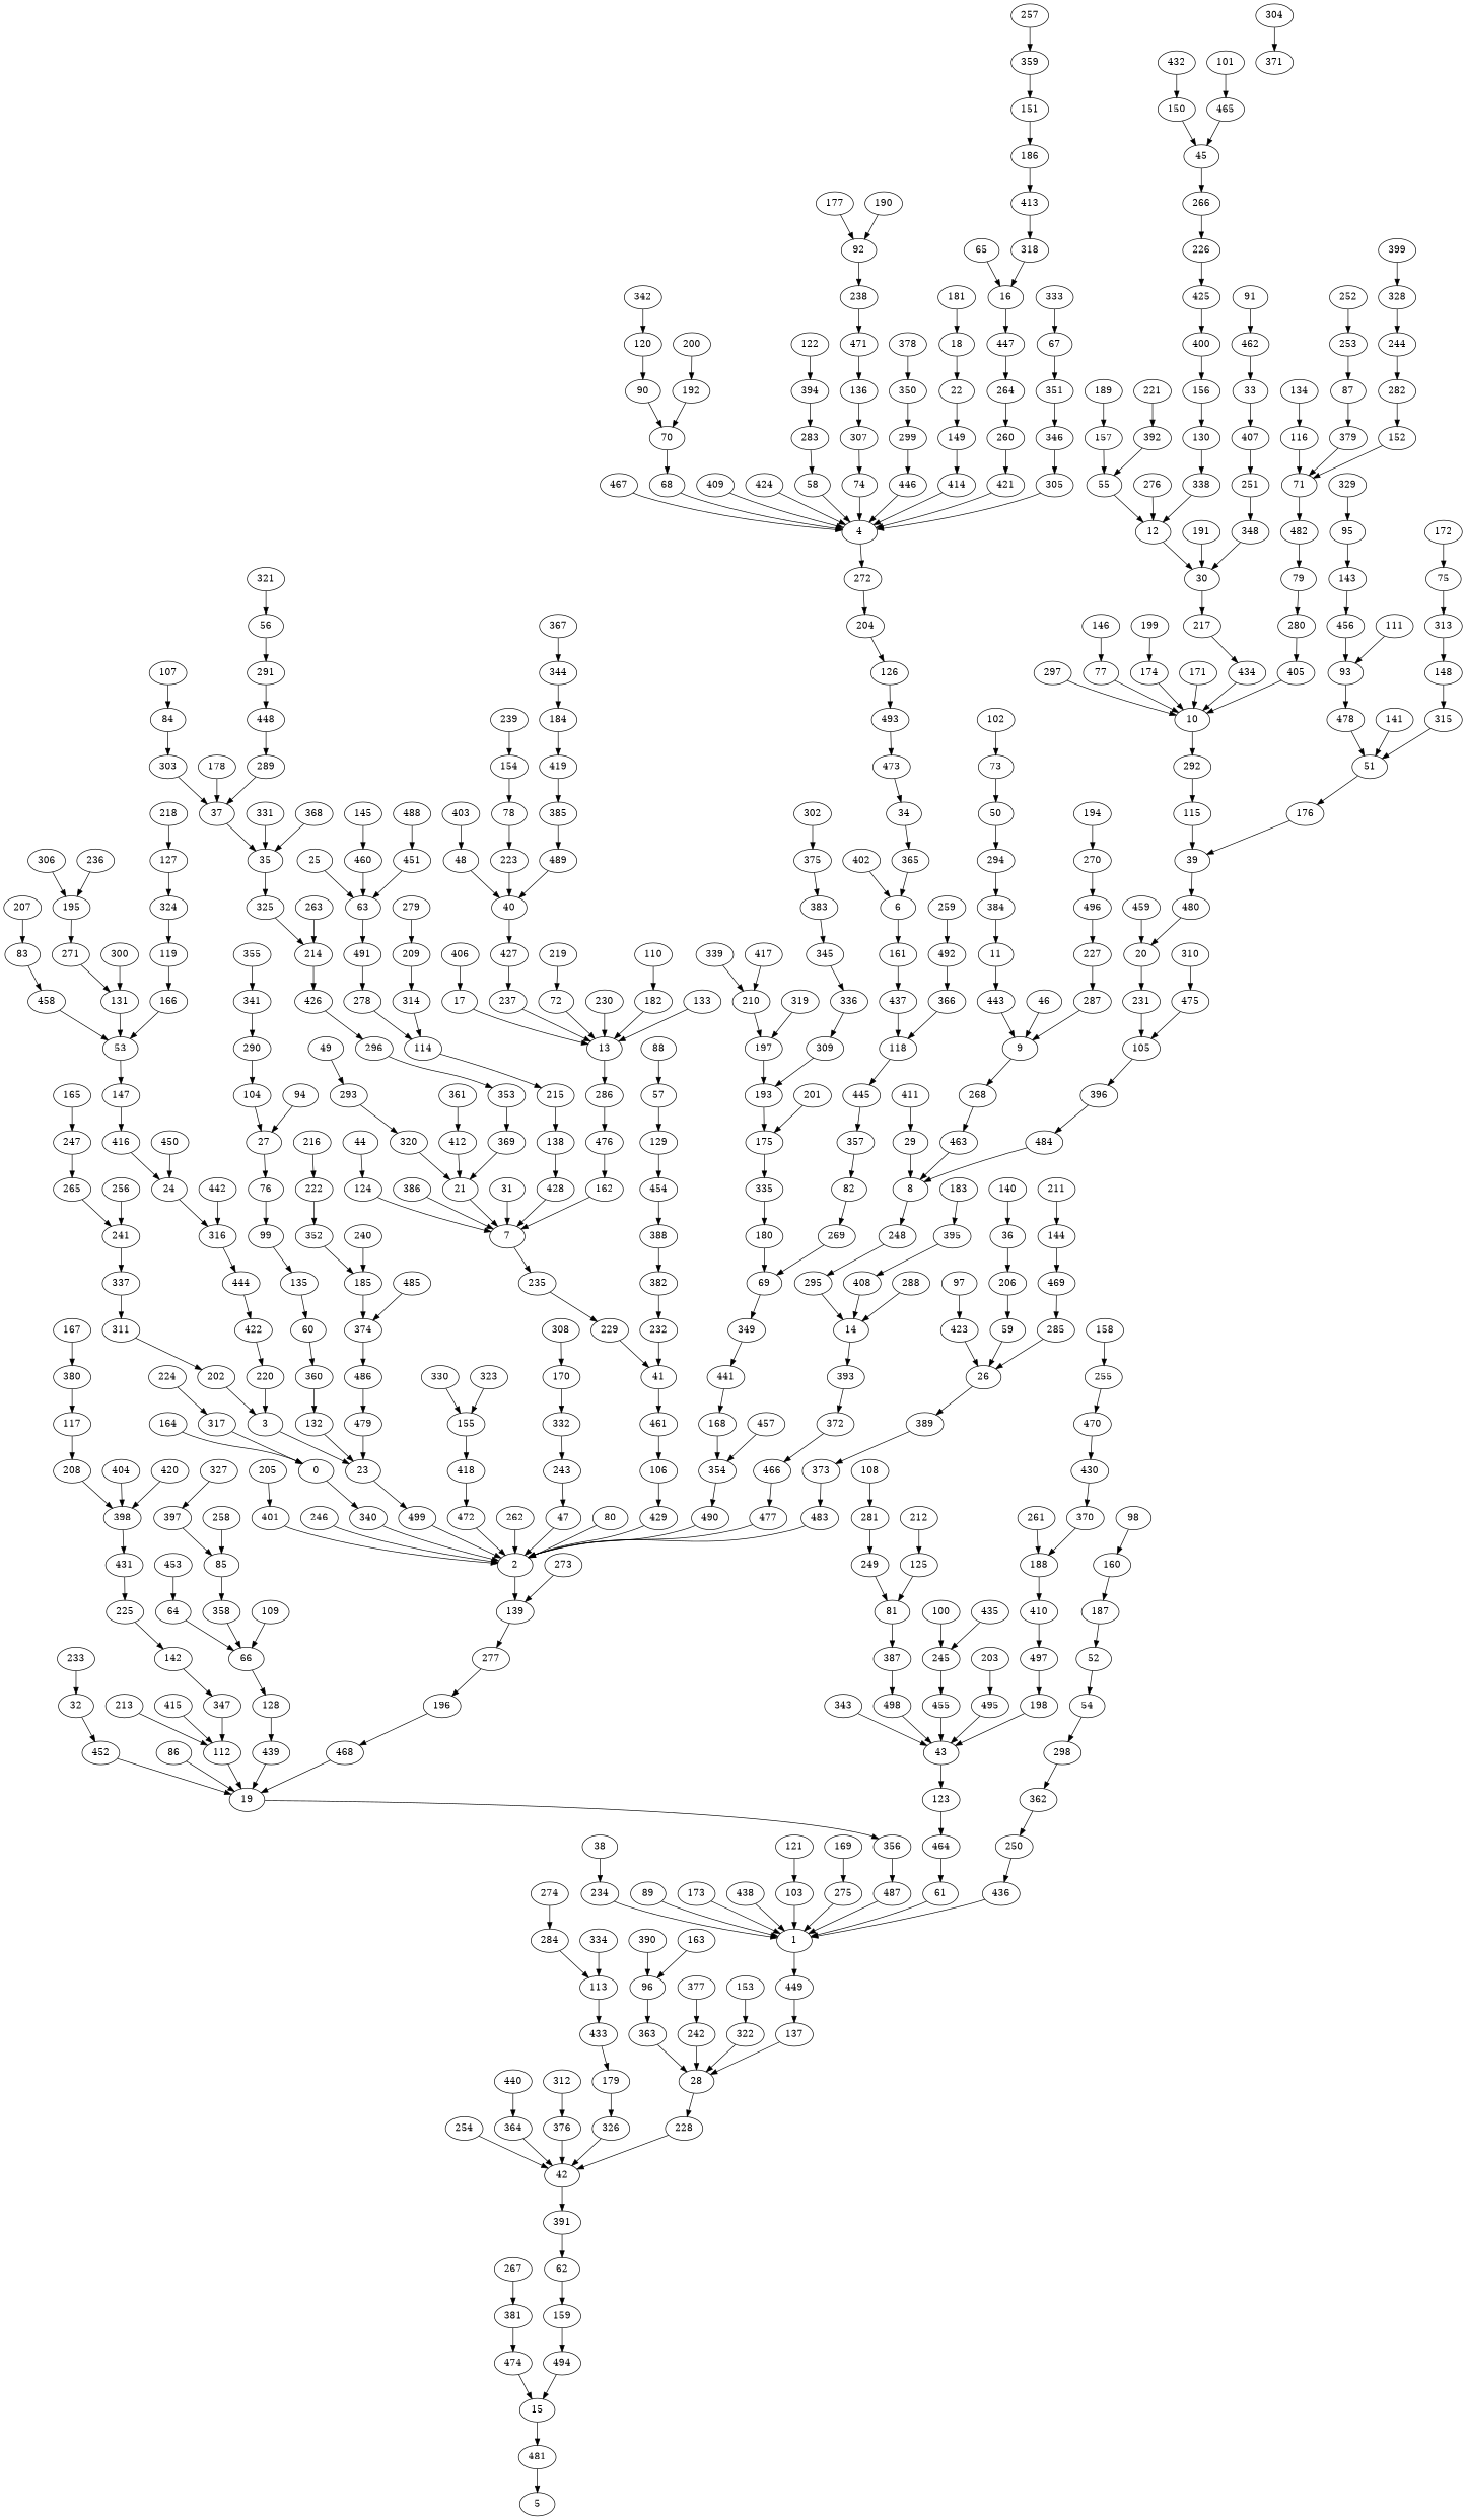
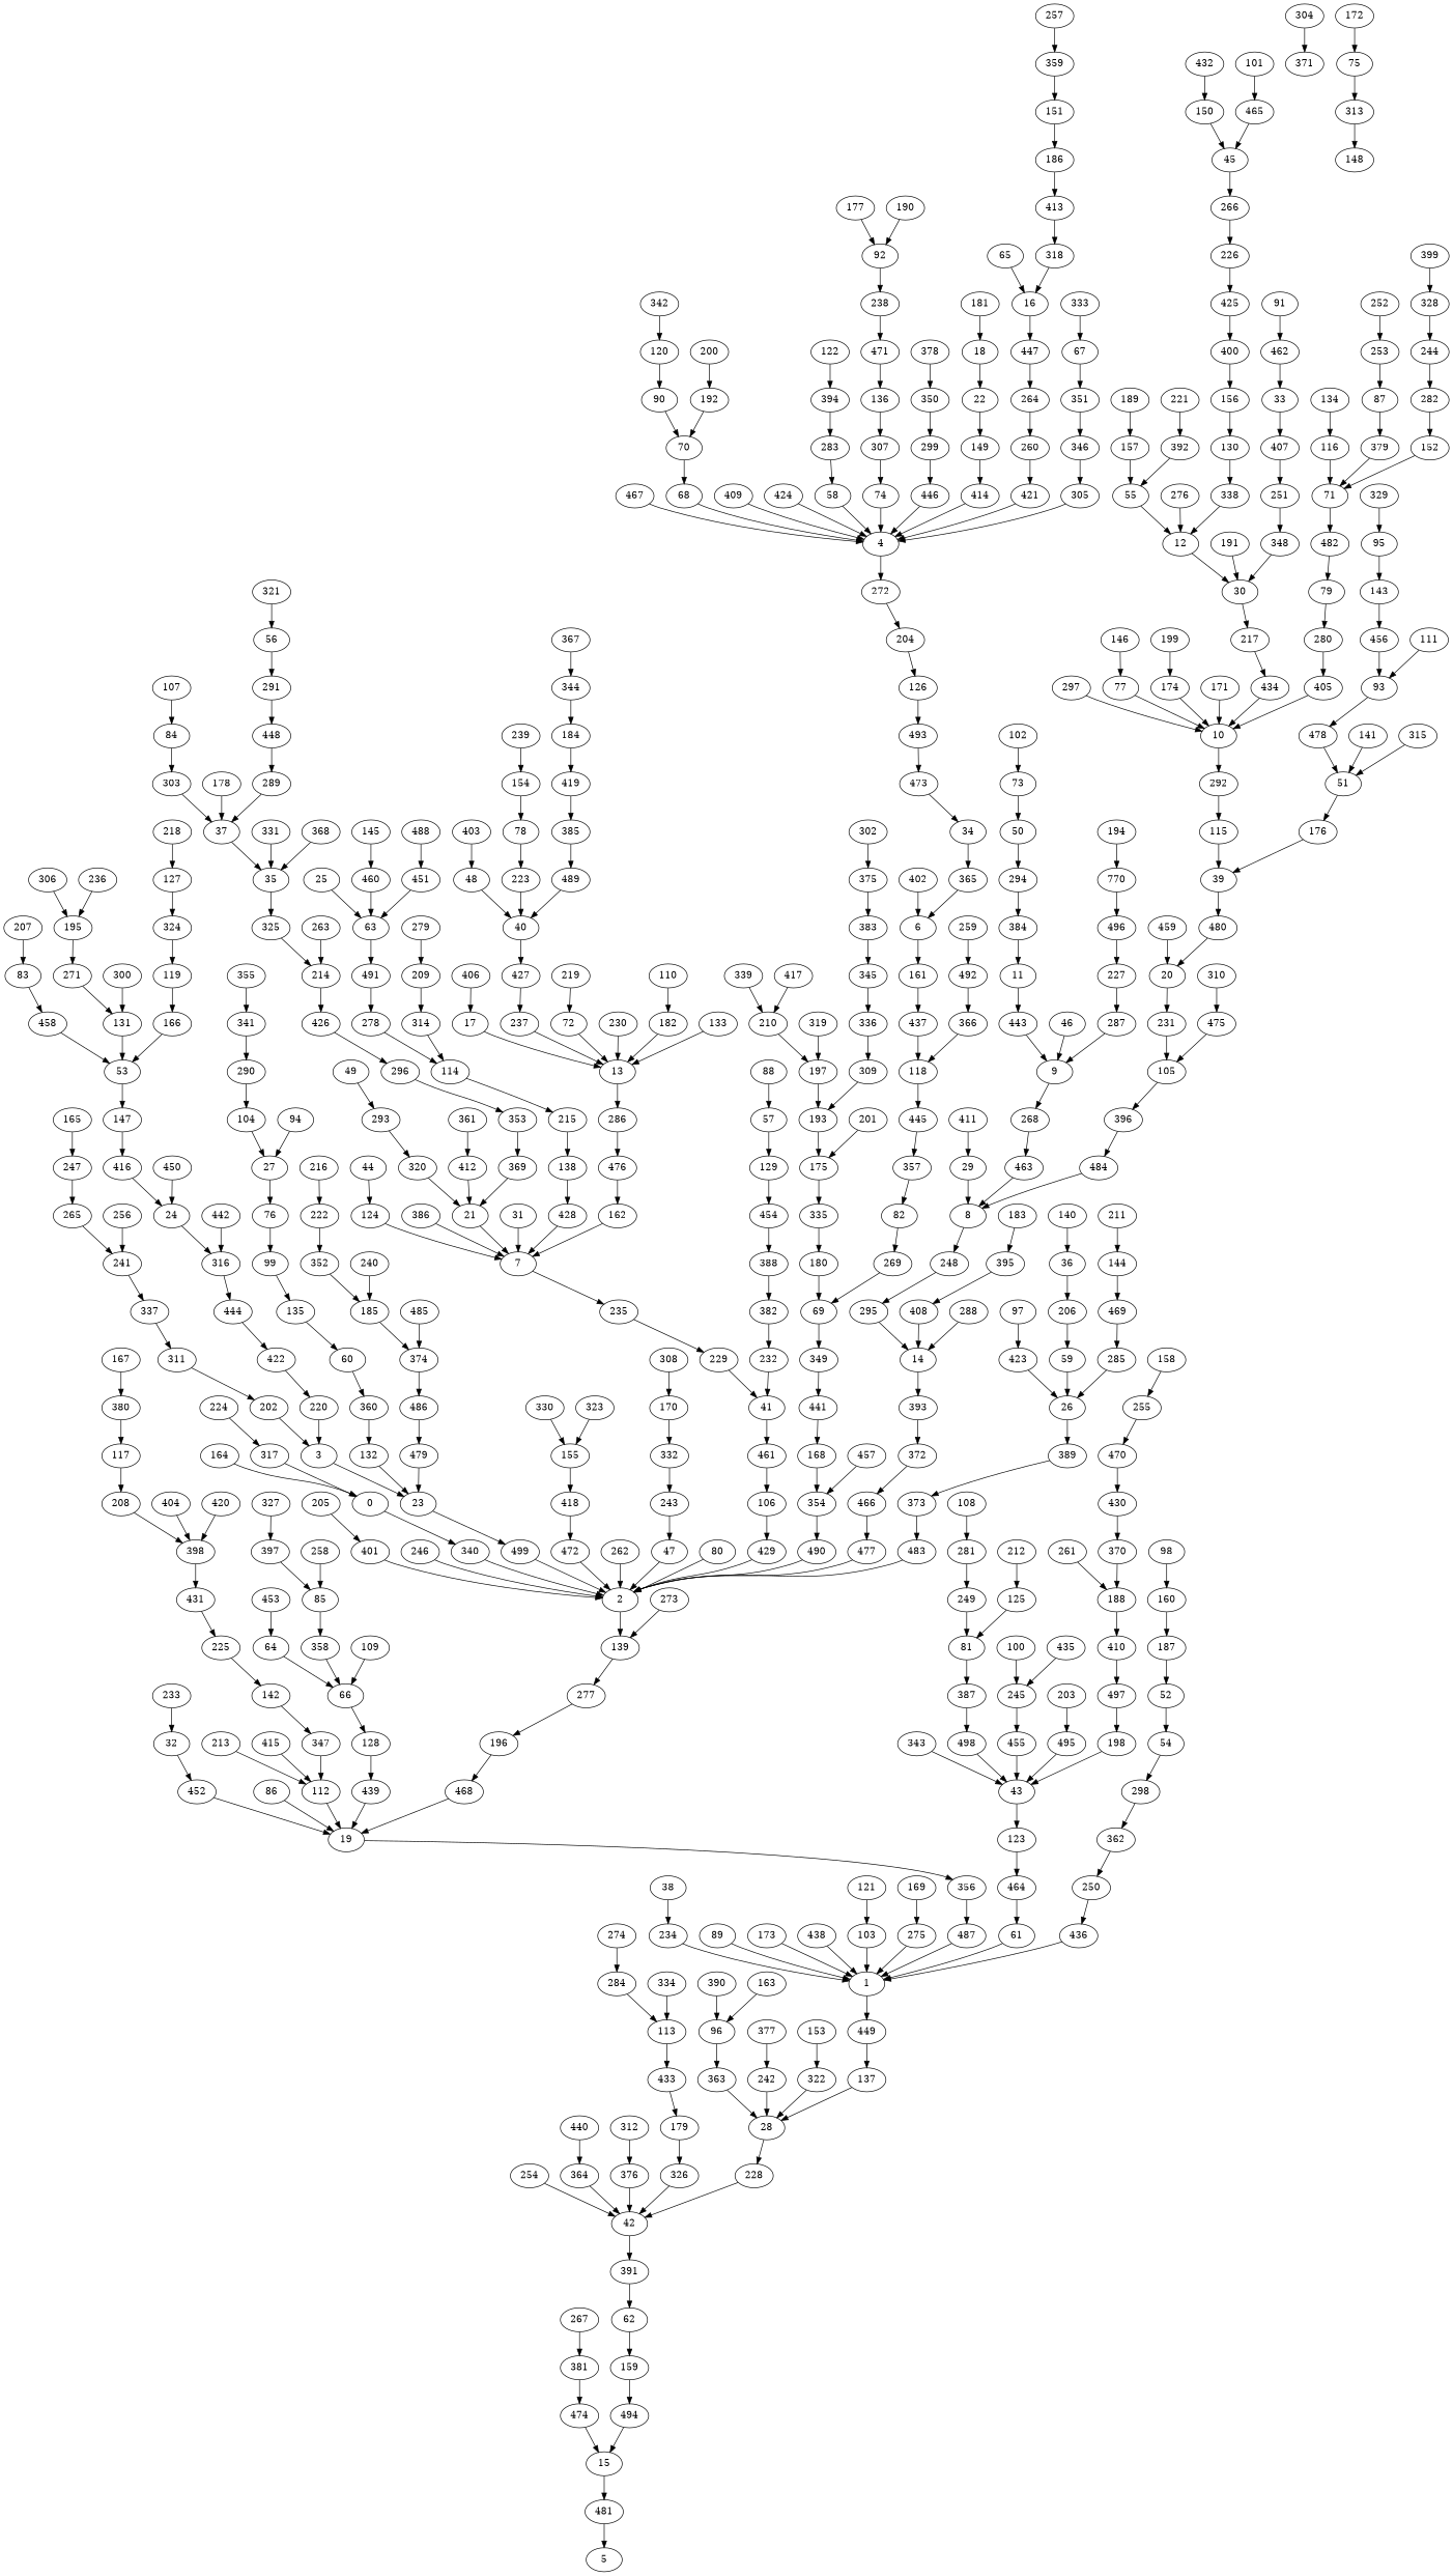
  digraph {
    1
    449
    137
    2
    139
    277
    15
    481
    5
    26
    389
    373
    38
    234
    89
    97
    423
    173
    205
    401
    246
    267
    381
    474
    438
    28
    228
    42
    391
    62
    43
    123
    464
    52
    54
    298
    159
    494
    96
    363
    103
    113
    433
    179
    121
    158
    255
    470
    242
    254
    274
    284
    343
    364
    377
    390
    440
    312
    376
    153
    322
    326
    334
    163
    169
    275
    0
    340
    3
    23
    499
    4
    272
    204
    7
    235
    229
    8
    248
    295
    10
    292
    115
    13
    286
    476
    17
    18
    22
    149
    19
    356
    487
    24
    316
    444
    25
    63
    491
    29
    32
    452
    40
    427
    237
    44
    124
    48
    53
    147
    416
    362
    61
    64
    66
    128
    71
    482
    79
    72
    78
    223
    83
    458
    86
    98
    160
    187
    112
    116
    117
    208
    398
    131
    134
    154
    155
    418
    472
    167
    380
    181
    184
    419
    385
    195
    271
    213
    219
    230
    239
    250
    436
    262
    300
    306
    330
    386
    403
    406
    411
    415
    450
    453
    467
    47
    439
    80
    85
    358
    109
    196
    170
    332
    243
    468
    233
    273
    327
    397
    6
    161
    437
    9
    268
    463
    11
    443
    14
    393
    372
    16
    447
    264
    21
    27
    76
    99
    31
    35
    325
    214
    36
    206
    59
    41
    461
    106
    49
    293
    320
    57
    129
    454
    68
    69
    349
    441
    70
    88
    90
    104
    429
    120
    140
    144
    469
    285
    151
    186
    413
    164
    165
    247
    265
    168
    354
    490
    175
    335
    180
    183
    395
    408
    185
    374
    486
    192
    193
    197
    200
    201
    210
    224
    317
    288
    290
    302
    375
    383
    304
    371
    319
    323
    339
    341
    342
    355
    361
    412
    466
    477
    483
    409
    417
    424
    457
    60
    360
    132
    94
    216
    222
    352
    240
    479
    485
    135
    202
    220
    422
    442
    119
    166
    127
    324
    218
    207
    236
    241
    337
    311
    256
    82
    269
    118
    445
    357
    259
    492
    366
    402
    34
    365
    58
    67
    351
    346
    74
    92
    238
    471
    122
    394
    283
    177
    190
    126
    493
    473
    299
    446
    350
    378
    414
    65
    260
    421
    305
    318
    257
    359
    333
    136
    307
    309
    336
    345
    211
    12
    30
    217
    20
    231
    105
    45
    266
    226
    46
    396
    484
    150
    194
-   270
+   270 [label=770]
    496
    297
    310
    475
    432
    459
    39
    480
    51
    176
    75
    313
    148
    77
    93
    478
    95
    143
    456
    141
    146
    174
    199
    111
    315
    172
    329
    171
    434
    33
    407
    251
    55
    280
    405
    157
    189
    191
    221
    392
    276
    91
    462
    348
    101
    465
    130
    338
    156
    425
    400
    87
    379
    152
    244
    282
    328
    399
    252
    253
    50
    294
    384
    73
    102
    227
    287
    388
    232
    382
    278
    110
    182
    114
    215
    138
    133
    428
    162
    209
    314
    279
    145
    460
    451
    488
    344
    367
    489
    37
    56
    291
    448
    84
    303
    107
    178
    426
    296
    263
    353
    369
    331
    368
    289
    321
    308
    258
    142
    347
    431
    225
    404
    420
    81
    387
    498
    100
    245
    455
    203
    495
    108
    281
    249
    125
    188
    410
    497
    198
    212
    435
    261
    430
    370
    1 -> 449
    449 -> 137
    137 -> 28
    2 -> 139
    139 -> 277
    277 -> 196
    15 -> 481
    481 -> 5
    26 -> 389
    389 -> 373
    373 -> 483
    38 -> 234
    234 -> 1
    89 -> 1
    97 -> 423
    423 -> 26
    173 -> 1
    205 -> 401
    401 -> 2
    246 -> 2
    267 -> 381
    381 -> 474
    474 -> 15
    438 -> 1
    28 -> 228
    228 -> 42
    42 -> 391
    391 -> 62
    62 -> 159
    43 -> 123
    123 -> 464
    464 -> 61
    52 -> 54
    54 -> 298
    298 -> 362
    159 -> 494
    494 -> 15
    96 -> 363
    363 -> 28
    103 -> 1
    113 -> 433
    433 -> 179
    179 -> 326
    121 -> 103
    158 -> 255
    255 -> 470
    470 -> 430
    242 -> 28
    254 -> 42
    274 -> 284
    284 -> 113
    343 -> 43
    364 -> 42
    377 -> 242
    390 -> 96
    440 -> 364
    312 -> 376
    376 -> 42
    153 -> 322
    322 -> 28
    326 -> 42
    334 -> 113
    163 -> 96
    169 -> 275
    275 -> 1
    0 -> 340
    340 -> 2
    3 -> 23
    23 -> 499
    499 -> 2
    4 -> 272
    272 -> 204
    204 -> 126
    7 -> 235
    235 -> 229
    229 -> 41
    8 -> 248
    248 -> 295
    295 -> 14
    10 -> 292
    292 -> 115
    115 -> 39
    13 -> 286
    286 -> 476
    476 -> 162
    17 -> 13
    18 -> 22
    22 -> 149
    149 -> 414
    19 -> 356
    356 -> 487
    487 -> 1
    24 -> 316
    316 -> 444
    444 -> 422
    25 -> 63
    63 -> 491
    491 -> 278
    29 -> 8
    32 -> 452
    452 -> 19
    40 -> 427
    427 -> 237
    237 -> 13
    44 -> 124
    124 -> 7
    48 -> 40
    53 -> 147
    147 -> 416
    416 -> 24
    362 -> 250
    61 -> 1
    64 -> 66
    66 -> 128
    128 -> 439
    71 -> 482
    482 -> 79
    79 -> 280
    72 -> 13
    78 -> 223
    223 -> 40
    83 -> 458
    458 -> 53
    86 -> 19
    98 -> 160
    160 -> 187
    187 -> 52
    112 -> 19
    116 -> 71
    117 -> 208
    208 -> 398
    398 -> 431
    131 -> 53
    134 -> 116
    154 -> 78
    155 -> 418
    418 -> 472
    472 -> 2
    167 -> 380
    380 -> 117
    181 -> 18
    184 -> 419
    419 -> 385
    385 -> 489
    195 -> 271
    271 -> 131
    213 -> 112
    219 -> 72
    230 -> 13
    239 -> 154
    250 -> 436
    436 -> 1
    262 -> 2
    300 -> 131
    306 -> 195
    330 -> 155
    386 -> 7
    403 -> 48
    406 -> 17
    411 -> 29
    415 -> 112
    450 -> 24
    453 -> 64
    467 -> 4
    47 -> 2
    439 -> 19
    80 -> 2
    85 -> 358
    358 -> 66
    109 -> 66
    196 -> 468
    170 -> 332
    332 -> 243
    243 -> 47
    468 -> 19
    233 -> 32
    273 -> 139
    327 -> 397
    397 -> 85
    6 -> 161
    161 -> 437
    437 -> 118
    9 -> 268
    268 -> 463
    463 -> 8
    11 -> 443
    443 -> 9
    14 -> 393
    393 -> 372
    372 -> 466
    16 -> 447
    447 -> 264
    264 -> 260
    21 -> 7
    27 -> 76
    76 -> 99
    99 -> 135
    31 -> 7
    35 -> 325
    325 -> 214
    214 -> 426
    36 -> 206
    206 -> 59
    59 -> 26
    41 -> 461
    461 -> 106
    106 -> 429
    49 -> 293
    293 -> 320
    320 -> 21
    57 -> 129
    129 -> 454
    454 -> 388
    68 -> 4
    69 -> 349
    349 -> 441
    441 -> 168
    70 -> 68
    88 -> 57
    90 -> 70
    104 -> 27
    429 -> 2
    120 -> 90
    140 -> 36
    144 -> 469
    469 -> 285
    285 -> 26
    151 -> 186
    186 -> 413
    413 -> 318
    164 -> 0
    165 -> 247
    247 -> 265
    265 -> 241
    168 -> 354
    354 -> 490
    490 -> 2
    175 -> 335
    335 -> 180
    180 -> 69
    183 -> 395
    395 -> 408
    408 -> 14
    185 -> 374
    374 -> 486
    486 -> 479
    192 -> 70
    193 -> 175
    197 -> 193
    200 -> 192
    201 -> 175
    210 -> 197
    224 -> 317
    317 -> 0
    288 -> 14
    290 -> 104
    302 -> 375
    375 -> 383
    383 -> 345
    304 -> 371
    319 -> 197
    323 -> 155
    339 -> 210
    341 -> 290
    342 -> 120
    355 -> 341
    361 -> 412
    412 -> 21
    466 -> 477
    477 -> 2
    483 -> 2
    409 -> 4
    417 -> 210
    424 -> 4
    457 -> 354
    60 -> 360
    360 -> 132
    132 -> 23
    94 -> 27
    216 -> 222
    222 -> 352
    352 -> 185
    240 -> 185
    479 -> 23
    485 -> 374
    135 -> 60
    202 -> 3
    220 -> 3
    422 -> 220
    442 -> 316
    119 -> 166
    166 -> 53
    127 -> 324
    324 -> 119
    218 -> 127
    207 -> 83
    236 -> 195
    241 -> 337
    337 -> 311
    311 -> 202
    256 -> 241
    82 -> 269
    269 -> 69
    118 -> 445
    445 -> 357
    357 -> 82
    259 -> 492
    492 -> 366
    366 -> 118
    402 -> 6
    34 -> 365
    365 -> 6
    58 -> 4
    67 -> 351
    351 -> 346
    346 -> 305
    74 -> 4
    92 -> 238
    238 -> 471
    471 -> 136
    122 -> 394
    394 -> 283
    283 -> 58
    177 -> 92
    190 -> 92
    126 -> 493
    493 -> 473
    473 -> 34
    299 -> 446
    446 -> 4
    350 -> 299
    378 -> 350
    414 -> 4
    65 -> 16
    260 -> 421
    421 -> 4
    305 -> 4
    318 -> 16
    257 -> 359
    359 -> 151
    333 -> 67
    136 -> 307
    307 -> 74
    309 -> 193
    336 -> 309
    345 -> 336
    211 -> 144
    12 -> 30
    30 -> 217
    217 -> 434
    20 -> 231
    231 -> 105
    105 -> 396
    45 -> 266
    266 -> 226
    226 -> 425
    46 -> 9
    396 -> 484
    484 -> 8
    150 -> 45
    194 -> 270
    270 -> 496
    496 -> 227
    297 -> 10
    310 -> 475
    475 -> 105
    432 -> 150
    459 -> 20
    39 -> 480
    480 -> 20
    51 -> 176
    176 -> 39
    75 -> 313
    313 -> 148
-   148 -> 315
    77 -> 10
    93 -> 478
    478 -> 51
    95 -> 143
    143 -> 456
    456 -> 93
    141 -> 51
    146 -> 77
    174 -> 10
    199 -> 174
    111 -> 93
    315 -> 51
    172 -> 75
    329 -> 95
    171 -> 10
    434 -> 10
    33 -> 407
    407 -> 251
    251 -> 348
    55 -> 12
    280 -> 405
    405 -> 10
    157 -> 55
    189 -> 157
    191 -> 30
    221 -> 392
    392 -> 55
    276 -> 12
    91 -> 462
    462 -> 33
    348 -> 30
    101 -> 465
    465 -> 45
    130 -> 338
    338 -> 12
    156 -> 130
    425 -> 400
    400 -> 156
    87 -> 379
    379 -> 71
    152 -> 71
    244 -> 282
    282 -> 152
    328 -> 244
    399 -> 328
    252 -> 253
    253 -> 87
    50 -> 294
    294 -> 384
    384 -> 11
    73 -> 50
    102 -> 73
    227 -> 287
    287 -> 9
    388 -> 382
    232 -> 41
    382 -> 232
    278 -> 114
    110 -> 182
    182 -> 13
    114 -> 215
    215 -> 138
    138 -> 428
    133 -> 13
    428 -> 7
    162 -> 7
    209 -> 314
    314 -> 114
    279 -> 209
    145 -> 460
    460 -> 63
    451 -> 63
    488 -> 451
    344 -> 184
    367 -> 344
    489 -> 40
    37 -> 35
    56 -> 291
    291 -> 448
    448 -> 289
    84 -> 303
    303 -> 37
    107 -> 84
    178 -> 37
    426 -> 296
    296 -> 353
    263 -> 214
    353 -> 369
    369 -> 21
    331 -> 35
    368 -> 35
    289 -> 37
    321 -> 56
    308 -> 170
    258 -> 85
    142 -> 347
    347 -> 112
    431 -> 225
    225 -> 142
    404 -> 398
    420 -> 398
    81 -> 387
    387 -> 498
    498 -> 43
    100 -> 245
    245 -> 455
    455 -> 43
    203 -> 495
    495 -> 43
    108 -> 281
    281 -> 249
    249 -> 81
    125 -> 81
    188 -> 410
    410 -> 497
    497 -> 198
    198 -> 43
    212 -> 125
    435 -> 245
    261 -> 188
    430 -> 370
    370 -> 188
  }
